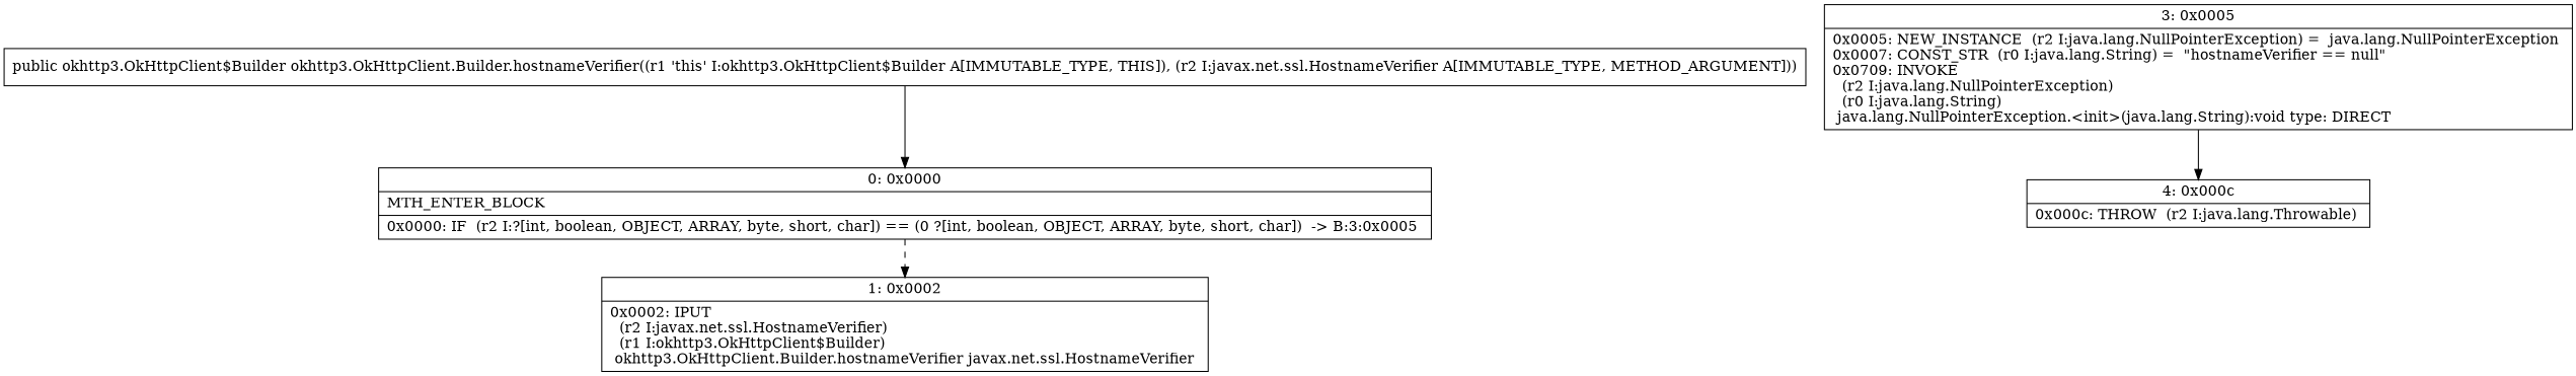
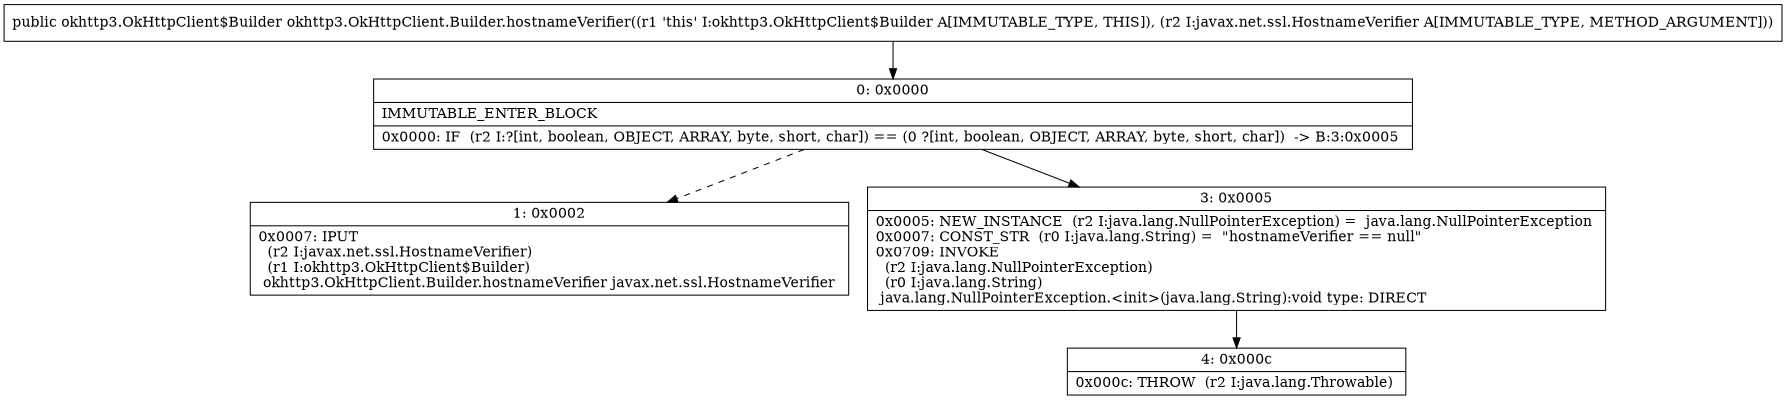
  digraph {
    node [shape=record]
-   n1 [label="{0\:\ 0x0000|MTH_ENTER_BLOCK\l|0x0000: IF  (r2 I:?[int, boolean, OBJECT, ARRAY, byte, short, char]) == (0 ?[int, boolean, OBJECT, ARRAY, byte, short, char])  \-\> B:3:0x0005 \l}"]
-   n2 [label="{1\:\ 0x0002|0x0002: IPUT  \l  (r2 I:javax.net.ssl.HostnameVerifier)\l  (r1 I:okhttp3.OkHttpClient$Builder)\l okhttp3.OkHttpClient.Builder.hostnameVerifier javax.net.ssl.HostnameVerifier \l}"]
+   n1 [label="{0\:\ 0x0000|IMMUTABLE_ENTER_BLOCK\l|0x0000: IF  (r2 I:?[int, boolean, OBJECT, ARRAY, byte, short, char]) == (0 ?[int, boolean, OBJECT, ARRAY, byte, short, char])  \-\> B:3:0x0005 \l}"]
+   n2 [label="{1\:\ 0x0002|0x0007: IPUT  \l  (r2 I:javax.net.ssl.HostnameVerifier)\l  (r1 I:okhttp3.OkHttpClient$Builder)\l okhttp3.OkHttpClient.Builder.hostnameVerifier javax.net.ssl.HostnameVerifier \l}"]
    n3 [label="{3\:\ 0x0005|0x0005: NEW_INSTANCE  (r2 I:java.lang.NullPointerException) =  java.lang.NullPointerException \l0x0007: CONST_STR  (r0 I:java.lang.String) =  \"hostnameVerifier == null\" \l0x0709: INVOKE  \l  (r2 I:java.lang.NullPointerException)\l  (r0 I:java.lang.String)\l java.lang.NullPointerException.\<init\>(java.lang.String):void type: DIRECT \l}"]
    n4 [label="{4\:\ 0x000c|0x000c: THROW  (r2 I:java.lang.Throwable) \l}"]
    n5 [label="{public okhttp3.OkHttpClient$Builder okhttp3.OkHttpClient.Builder.hostnameVerifier((r1 'this' I:okhttp3.OkHttpClient$Builder A[IMMUTABLE_TYPE, THIS]), (r2 I:javax.net.ssl.HostnameVerifier A[IMMUTABLE_TYPE, METHOD_ARGUMENT])) }"]
    n1 -> n2 [style=dashed]
+   n1 -> n3
    n3 -> n4
    n5 -> n1
  }
